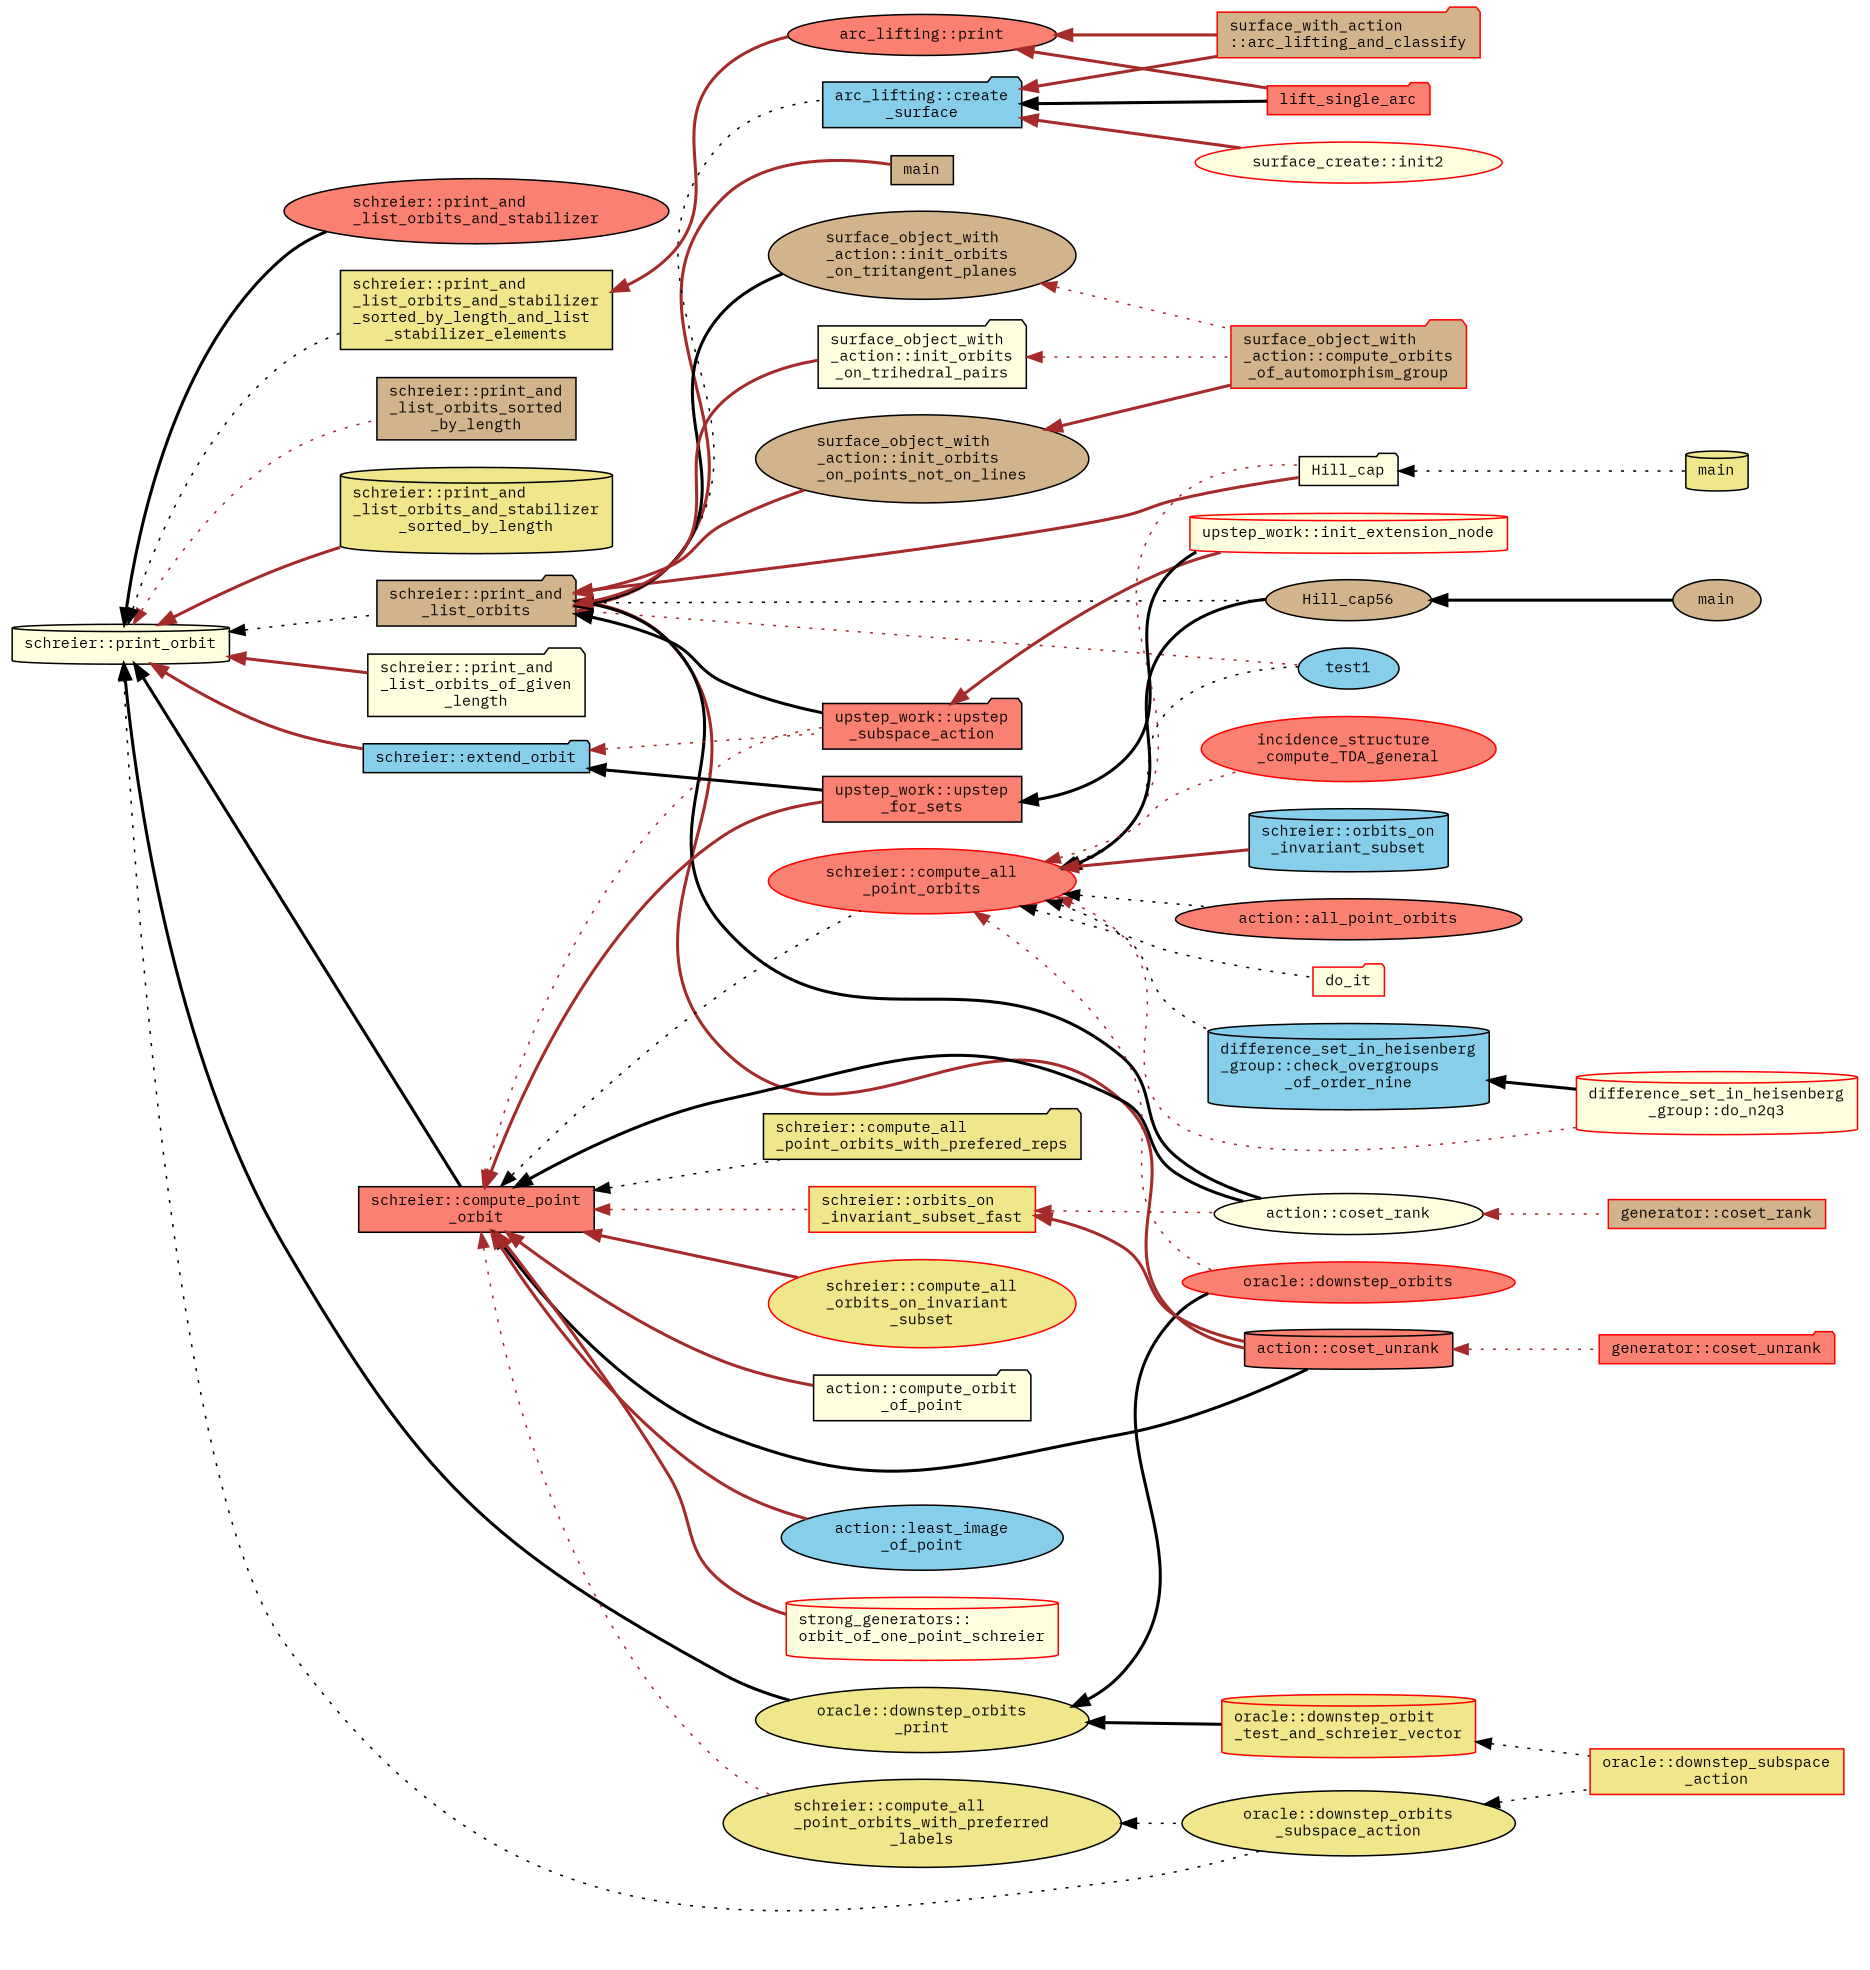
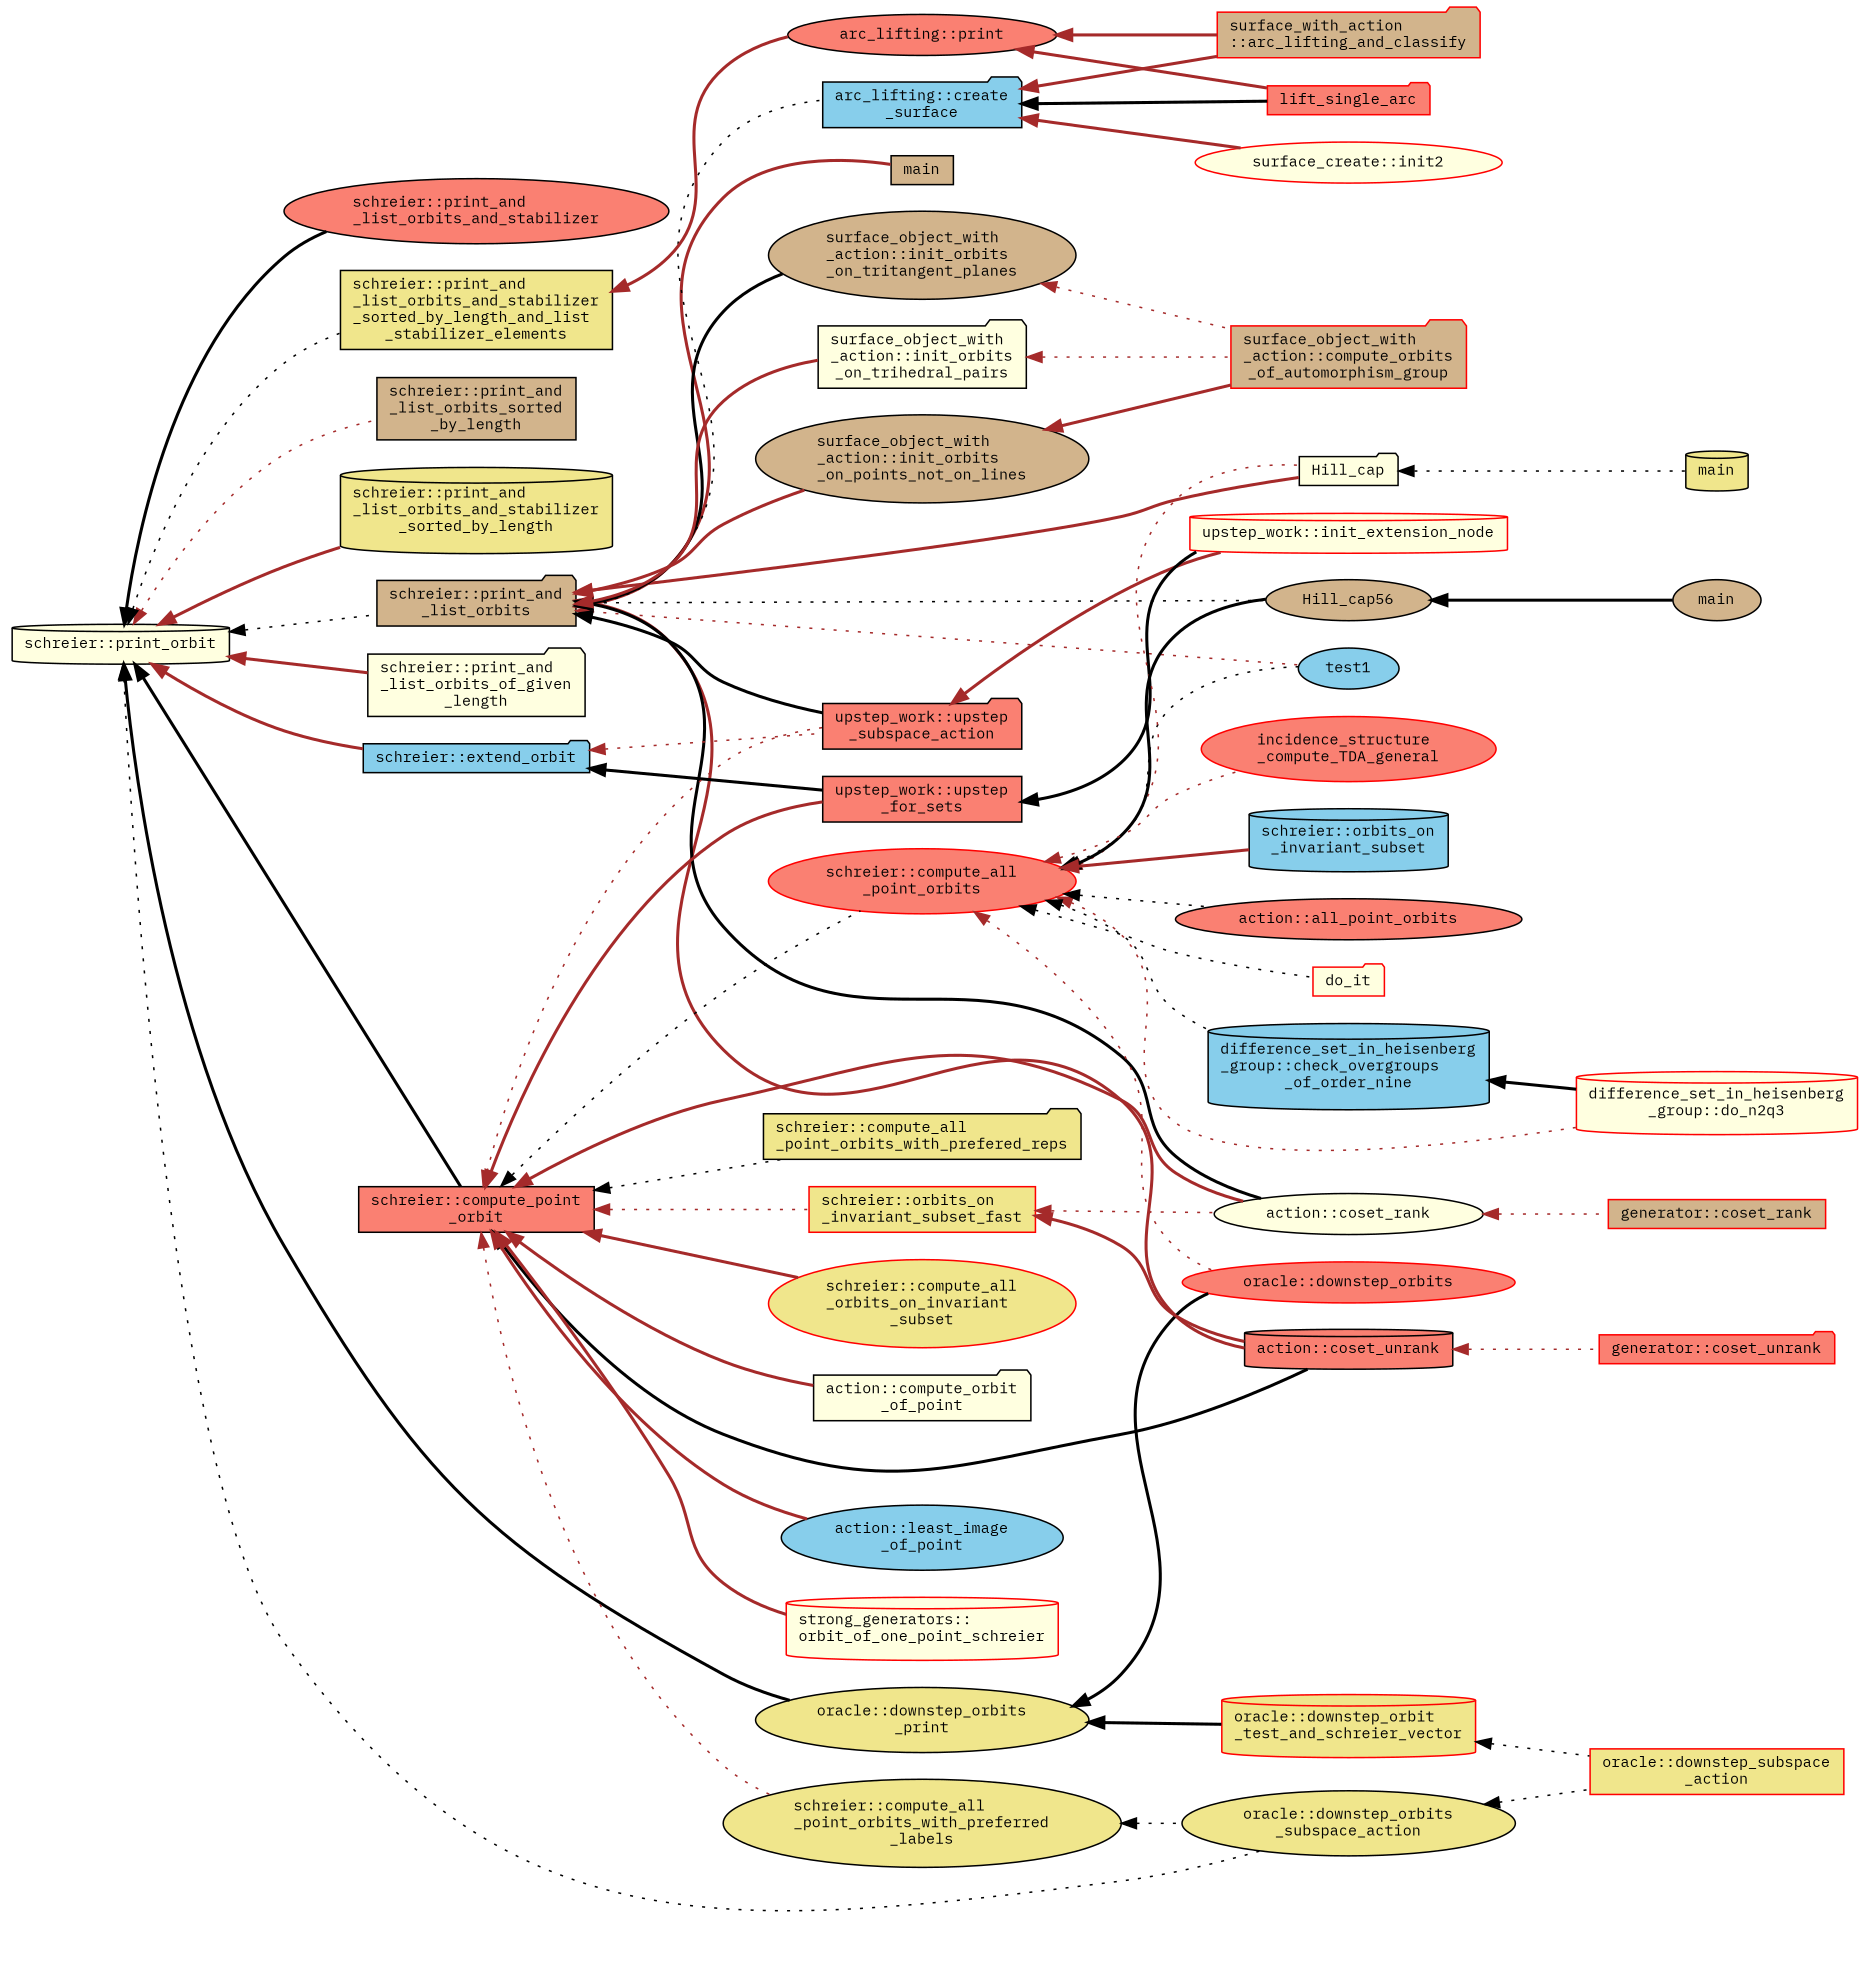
  digraph {
    fontname="IBM Plex Mono"
    rankdir=LR
    node [color=black fillcolor=salmon fontname="IBM Plex Mono" fontsize=10 shape=ellipse style=filled]
    edge [color=brown dir=back fontname="IBM Plex Mono" fontsize=10 labelfontname=Helvetica labelfontsize=10 style=bold]
    n1 [fillcolor=lightyellow fontcolor=black height=0.2 label="schreier::print_orbit" shape=cylinder width=0.4]
    n2 [height=0.2 label="schreier::print_and\l_list_orbits_and_stabilizer" width=0.4]
    n3 [fillcolor=tan height=0.2 label="schreier::print_and\l_list_orbits" shape=folder width=0.4]
    n4 [fillcolor=tan height=0.2 label="schreier::print_and\l_list_orbits_sorted\l_by_length" shape=box width=0.4]
    n5 [fillcolor=khaki height=0.2 label="schreier::print_and\l_list_orbits_and_stabilizer\l_sorted_by_length" shape=cylinder width=0.4]
    n6 [fillcolor=khaki height=0.2 label="schreier::print_and\l_list_orbits_and_stabilizer\l_sorted_by_length_and_list\l_stabilizer_elements" shape=box width=0.4]
    n7 [fillcolor=lightyellow height=0.2 label="schreier::print_and\l_list_orbits_of_given\l_length" shape=folder width=0.4]
    n8 [fillcolor=skyblue height=0.2 label="schreier::extend_orbit" shape=folder width=0.4]
    n9 [height=0.2 label="schreier::compute_point\l_orbit" shape=box width=0.4]
    n10 [fillcolor=khaki height=0.2 label="oracle::downstep_orbits\l_subspace_action" width=0.4]
    n11 [fillcolor=khaki height=0.2 label="oracle::downstep_orbits\l_print" width=0.4]
    n12 [fillcolor=tan height=0.2 label=main shape=box width=0.4]
    n13 [fillcolor=skyblue height=0.2 label=test1 width=0.4]
    n14 [fillcolor=lightyellow height=0.2 label=Hill_cap shape=folder width=0.4]
    n15 [fillcolor=tan height=0.2 label=Hill_cap56 width=0.4]
    n16 [height=0.2 label="action::coset_unrank" shape=cylinder width=0.4]
    n17 [fillcolor=lightyellow height=0.2 label="action::coset_rank" width=0.4]
    n18 [height=0.2 label="upstep_work::upstep\l_subspace_action" shape=folder width=0.4]
    n19 [fillcolor=skyblue height=0.2 label="arc_lifting::create\l_surface" shape=folder width=0.4]
    n20 [fillcolor=tan height=0.2 label="surface_object_with\l_action::init_orbits\l_on_tritangent_planes" width=0.4]
    n21 [fillcolor=lightyellow height=0.2 label="surface_object_with\l_action::init_orbits\l_on_trihedral_pairs" shape=folder width=0.4]
    n22 [fillcolor=tan height=0.2 label="surface_object_with\l_action::init_orbits\l_on_points_not_on_lines" width=0.4]
    n23 [height=0.2 label="arc_lifting::print" width=0.4]
    n24 [height=0.2 label="upstep_work::upstep\l_for_sets" shape=box width=0.4]
    n25 [color=red height=0.2 label="schreier::compute_all\l_point_orbits" width=0.4]
    n26 [fillcolor=khaki height=0.2 label="schreier::compute_all\l_point_orbits_with_prefered_reps" shape=folder width=0.4]
    n27 [fillcolor=khaki height=0.2 label="schreier::compute_all\l_point_orbits_with_preferred\l_labels" width=0.4]
    n28 [color=red fillcolor=khaki height=0.2 label="schreier::compute_all\l_orbits_on_invariant\l_subset" width=0.4]
    n29 [color=red fillcolor=khaki height=0.2 label="schreier::orbits_on\l_invariant_subset_fast" shape=box width=0.4]
    n30 [fillcolor=lightyellow height=0.2 label="action::compute_orbit\l_of_point" shape=folder width=0.4]
    n31 [fillcolor=skyblue height=0.2 label="action::least_image\l_of_point" width=0.4]
    n32 [color=red fillcolor=lightyellow height=0.2 label="strong_generators::\lorbit_of_one_point_schreier" shape=cylinder width=0.4]
    n33 [color=red fillcolor=khaki height=0.2 label="oracle::downstep_subspace\l_action" shape=box width=0.4]
    n34 [color=red height=0.2 label="oracle::downstep_orbits" width=0.4]
    n35 [color=red fillcolor=khaki height=0.2 label="oracle::downstep_orbit\l_test_and_schreier_vector" shape=cylinder width=0.4]
    n36 [fillcolor=khaki height=0.2 label=main shape=cylinder width=0.4]
    n37 [fillcolor=tan height=0.2 label=main width=0.4]
    n38 [color=red height=0.2 label="generator::coset_unrank" shape=folder width=0.4]
    n39 [color=red fillcolor=tan height=0.2 label="generator::coset_rank" shape=box width=0.4]
    n40 [color=red fillcolor=lightyellow height=0.2 label="upstep_work::init_extension_node" shape=cylinder width=0.4]
    n41 [color=red height=0.2 label=lift_single_arc shape=folder width=0.4]
    n42 [color=red fillcolor=lightyellow height=0.2 label="surface_create::init2" width=0.4]
    n43 [color=red fillcolor=tan height=0.2 label="surface_with_action\l::arc_lifting_and_classify" shape=folder width=0.4]
    n44 [color=red fillcolor=tan height=0.2 label="surface_object_with\l_action::compute_orbits\l_of_automorphism_group" shape=folder width=0.4]
    n45 [color=red fillcolor=lightyellow height=0.2 label=do_it shape=folder width=0.4]
    n46 [color=red fillcolor=lightyellow height=0.2 label="difference_set_in_heisenberg\l_group::do_n2q3" shape=cylinder width=0.4]
    n47 [fillcolor=skyblue height=0.2 label="difference_set_in_heisenberg\l_group::check_overgroups\l_of_order_nine" shape=cylinder width=0.4]
    n48 [color=red height=0.2 label="incidence_structure\l_compute_TDA_general" width=0.4]
    n49 [fillcolor=skyblue height=0.2 label="schreier::orbits_on\l_invariant_subset" shape=cylinder width=0.4]
    n50 [height=0.2 label="action::all_point_orbits" width=0.4]
    n1 -> n2 [color=black]
    n1 -> n3 [color=black style=dotted]
    n1 -> n4 [style=dotted]
    n1 -> n5
    n1 -> n6 [color=black style=dotted]
    n1 -> n7
    n1 -> n8
    n1 -> n9 [color=black]
    n1 -> n10 [color=black style=dotted]
    n1 -> n11 [color=black]
    n3 -> n12
    n3 -> n13 [style=dotted]
    n3 -> n14
    n3 -> n15 [color=black style=dotted]
    n3 -> n16
    n3 -> n17 [color=black]
    n3 -> n18 [color=black]
    n3 -> n19 [color=black style=dotted]
    n3 -> n20 [color=black]
    n3 -> n21
    n3 -> n22
    n6 -> n23
    n8 -> n18 [style=dotted]
    n8 -> n24 [color=black]
    n9 -> n16 [color=black]
-   n9 -> n17 [color=black]
+   n9 -> n17
    n9 -> n18 [style=dotted]
    n9 -> n24
    n9 -> n25 [color=black style=dotted]
    n9 -> n26 [color=black style=dotted]
    n9 -> n27 [style=dotted]
    n9 -> n28
    n9 -> n29 [style=dotted]
    n9 -> n30
    n9 -> n31
    n9 -> n32
    n10 -> n33 [color=black style=dotted]
    n11 -> n34 [color=black]
    n11 -> n35 [color=black]
    n14 -> n36 [color=black style=dotted]
    n15 -> n37 [color=black]
    n16 -> n38 [style=dotted]
    n17 -> n39 [style=dotted]
    n18 -> n40
    n19 -> n41 [color=black]
    n19 -> n42
    n19 -> n43
    n20 -> n44 [style=dotted]
    n21 -> n44 [style=dotted]
    n22 -> n44
    n23 -> n41
    n23 -> n43
    n24 -> n40 [color=black]
    n25 -> n13 [color=black style=dotted]
    n25 -> n14 [style=dotted]
    n25 -> n15 [color=black]
    n25 -> n34 [style=dotted]
    n25 -> n45 [color=black style=dotted]
    n25 -> n46 [style=dotted]
    n25 -> n47 [color=black style=dotted]
    n25 -> n48 [style=dotted]
    n25 -> n49
    n25 -> n50 [color=black style=dotted]
    n27 -> n10 [color=black style=dotted]
    n29 -> n16
    n29 -> n17 [style=dotted]
    n35 -> n33 [color=black style=dotted]
    n47 -> n46 [color=black]
  }
